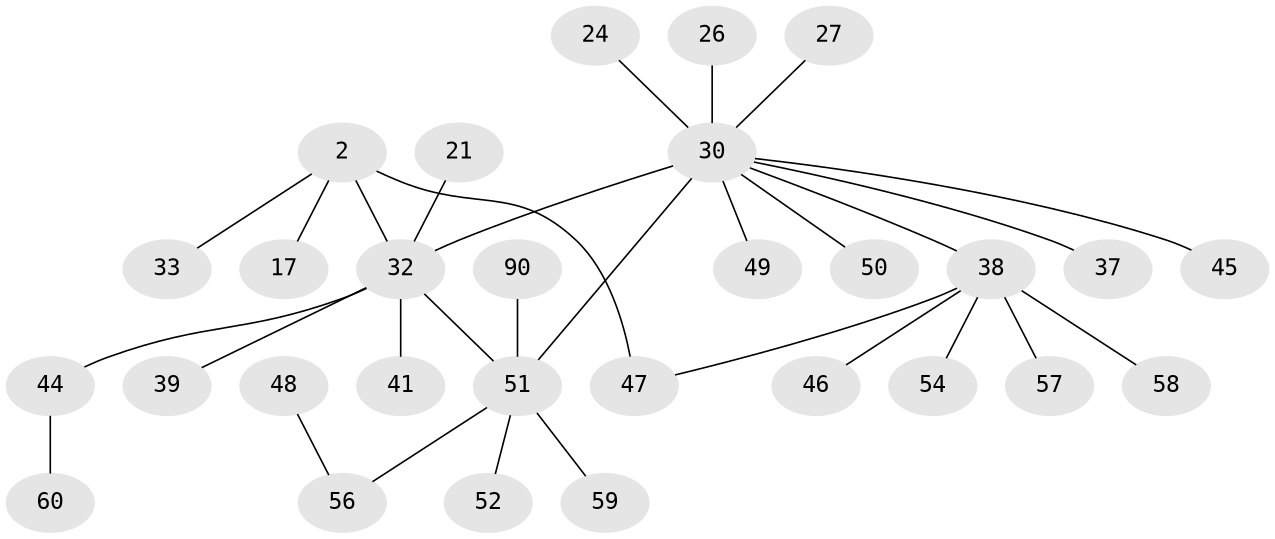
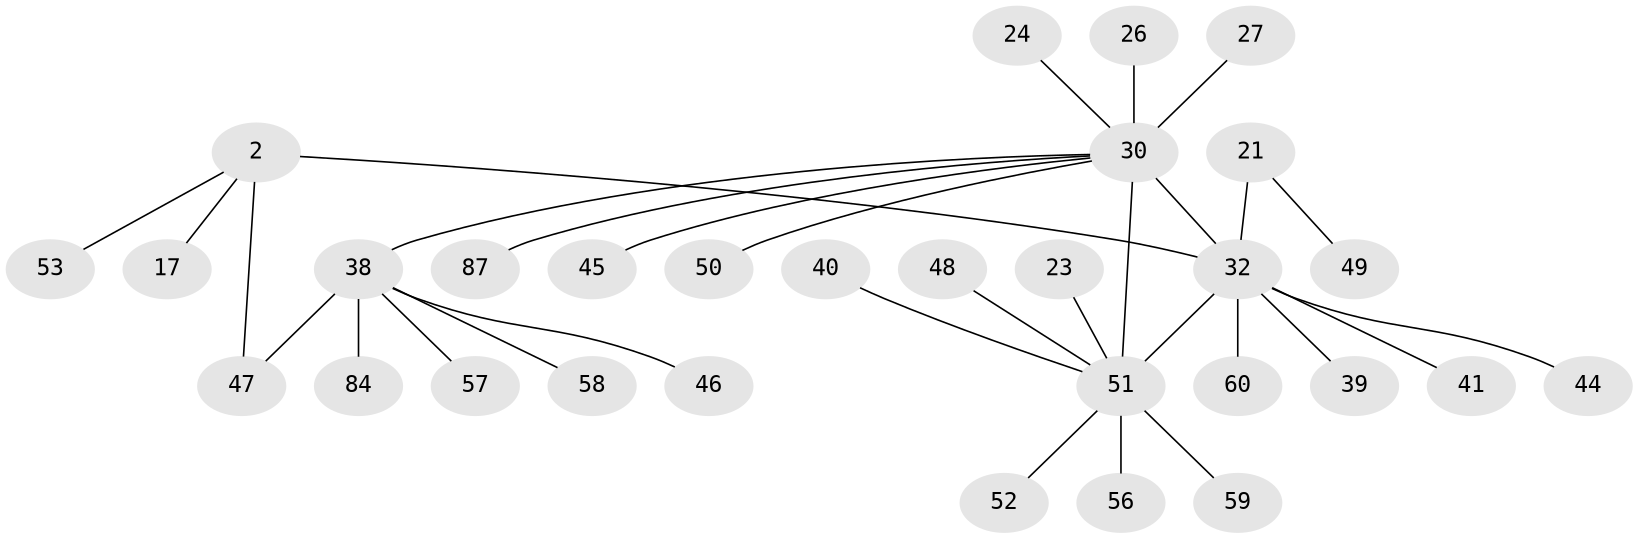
  graph {
    fontname="DejaVu Sans Mono"
    node [color=gray90 fontname="DejaVu Sans Mono" style=filled]
    edge [fontname="DejaVu Sans Mono"]
    2 [super="+1"]
    17
    32 [super="+18+12"]
-   53 [label=33]
+   53
    47
    51 [super="+42"]
    39
    41 [super="+35+36"]
    44
    60 [super="+6"]
    38 [super="+3+19"]
    46
-   54
+   54 [label=84]
    57
    58
    21
    52 [super="+43"]
    56
    59 [super="+16+55"]
+   23
    30 [super="+9+15"]
-   37
+   37 [label=87]
    45 [super="+22"]
    49
    50
    24
    26
    27
-   40 [super="+31" label=90]
+   40 [super="+31"]
    48
    2 -- 17
    2 -- 32 [weight=2]
    2 -- 53
    2 -- 47 [weight=2]
    32 -- 51 [weight=5]
    32 -- 39
    32 -- 41
    32 -- 44
-   44 -- 60 [weight=4]
+   32 -- 60 [weight=4]
    51 -- 52
    51 -- 56
    51 -- 59
    38 -- 47
    38 -- 46
    38 -- 54
    38 -- 57
    38 -- 58
    21 -- 32 [weight=2]
+   23 -- 51
    30 -- 32 [weight=4]
    30 -- 51 [weight=3]
    30 -- 38 [weight=2]
    30 -- 37
    30 -- 45
-   30 -- 49
+   21 -- 49
    30 -- 50 [weight=2]
    24 -- 30
    26 -- 30
    27 -- 30
    40 -- 51
-   48 -- 56
+   48 -- 51
  }
